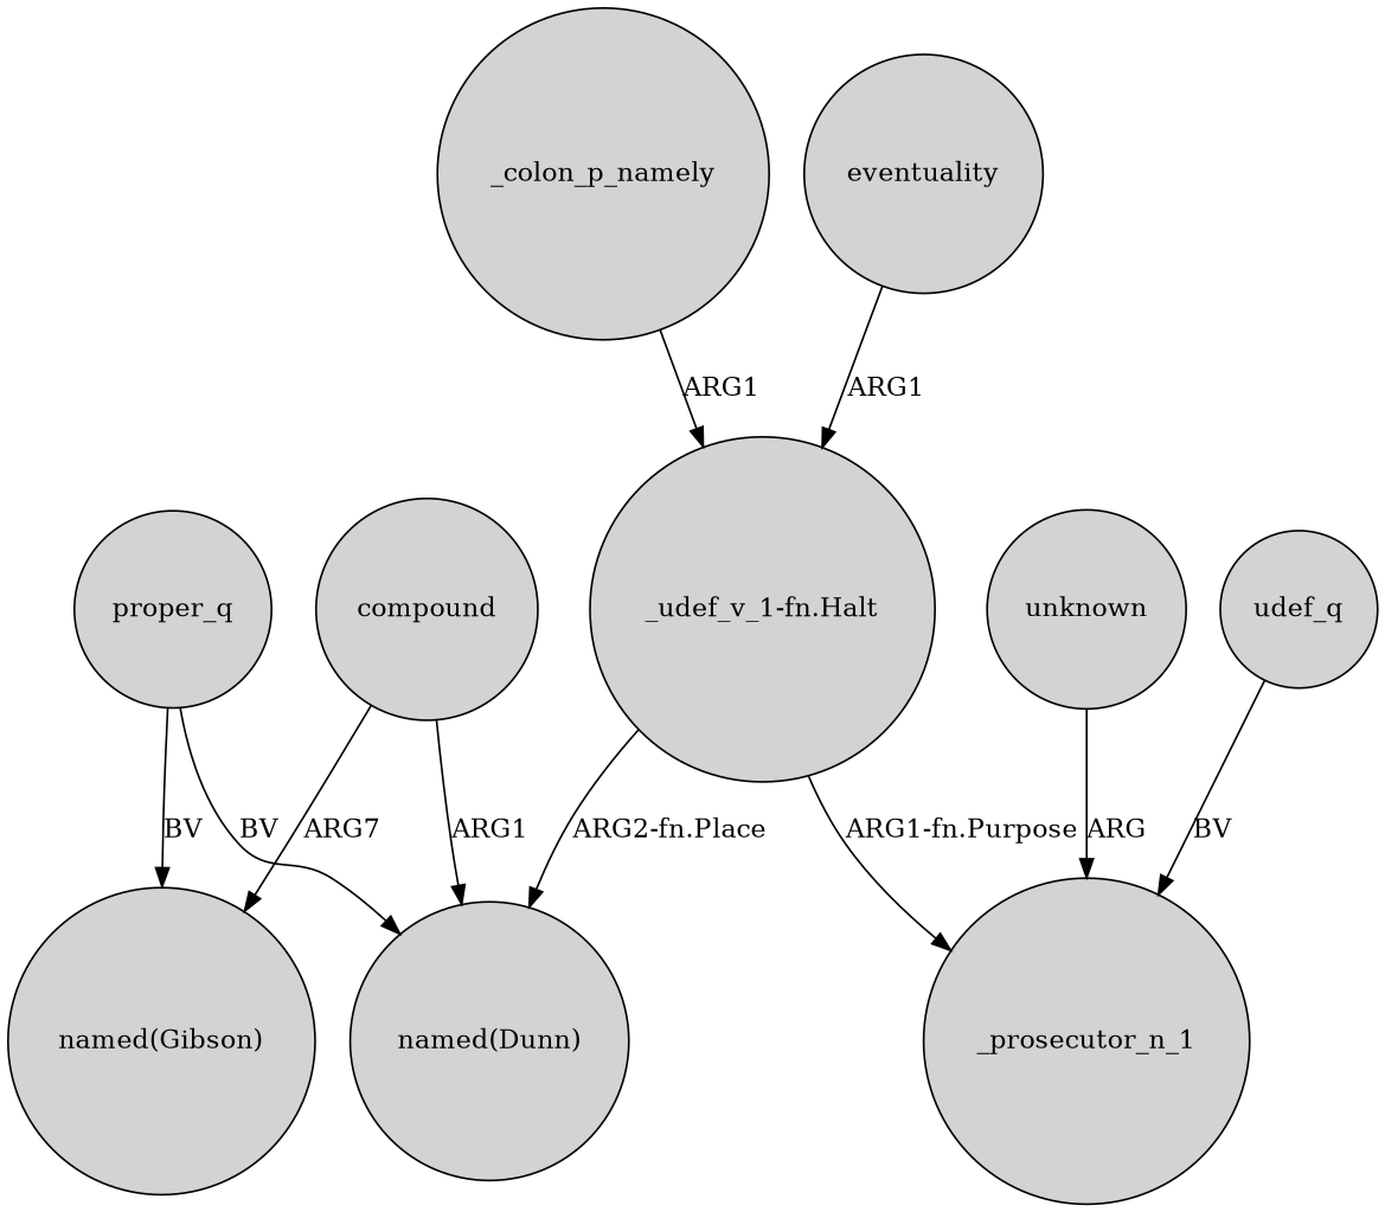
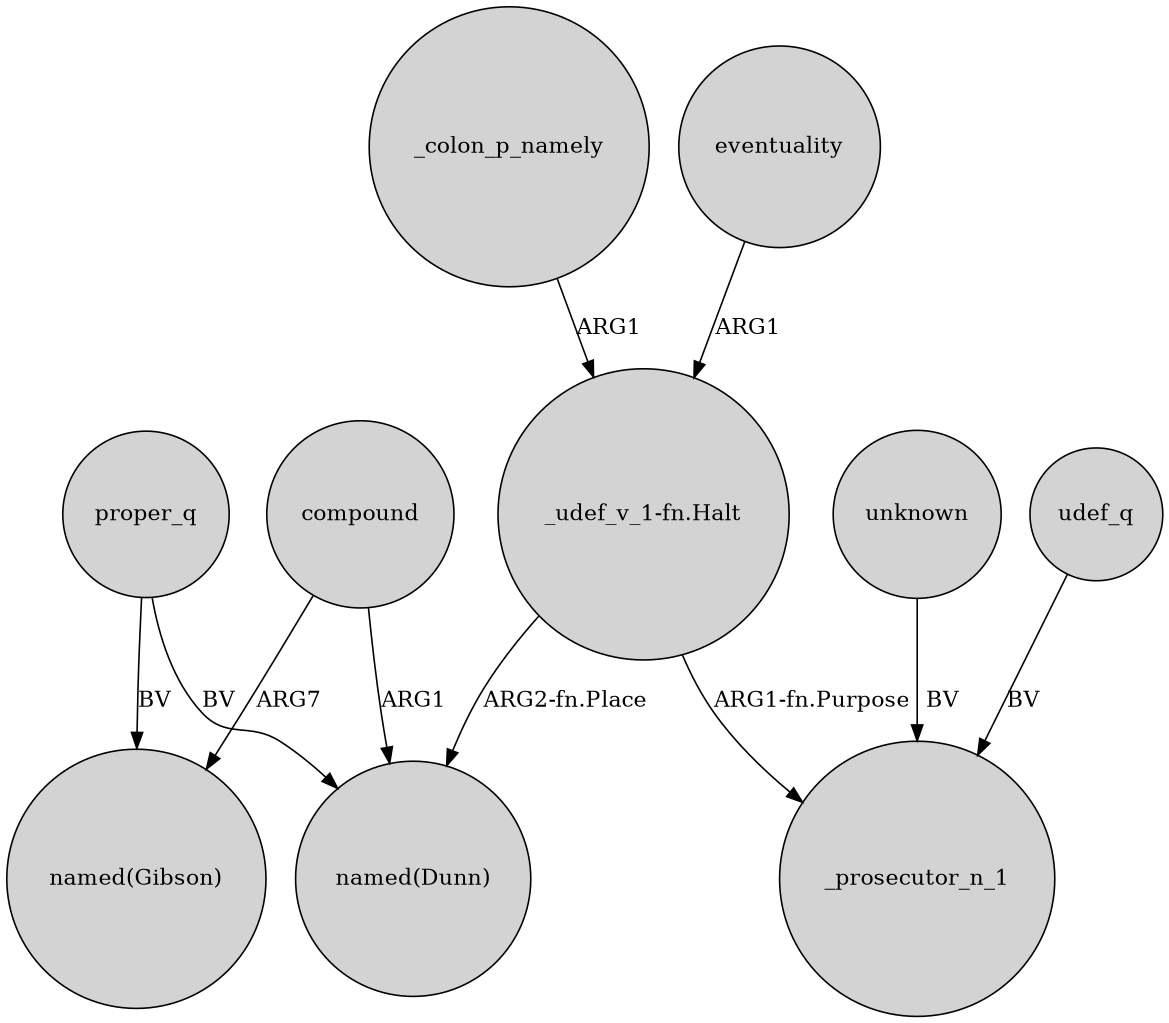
  digraph {
    node [shape=circle style=filled]
    n1 [label="_udef_v_1-fn.Halt"]
    _colon_p_namely
    "named(Dunn)"
    _prosecutor_n_1
    unknown
    compound
    "named(Gibson)"
    proper_q
    udef_q
    eventuality
    n1 -> "named(Dunn)" [label="ARG2-fn.Place"]
    n1 -> _prosecutor_n_1 [label="ARG1-fn.Purpose"]
    _colon_p_namely -> n1 [label=ARG1]
-   unknown -> _prosecutor_n_1 [label=ARG]
+   unknown -> _prosecutor_n_1 [label=BV]
    compound -> "named(Dunn)" [label=ARG1]
    compound -> "named(Gibson)" [label=ARG7]
    proper_q -> "named(Dunn)" [label=BV]
    proper_q -> "named(Gibson)" [label=BV]
    udef_q -> _prosecutor_n_1 [label=BV]
    eventuality -> n1 [label=ARG1]
  }
